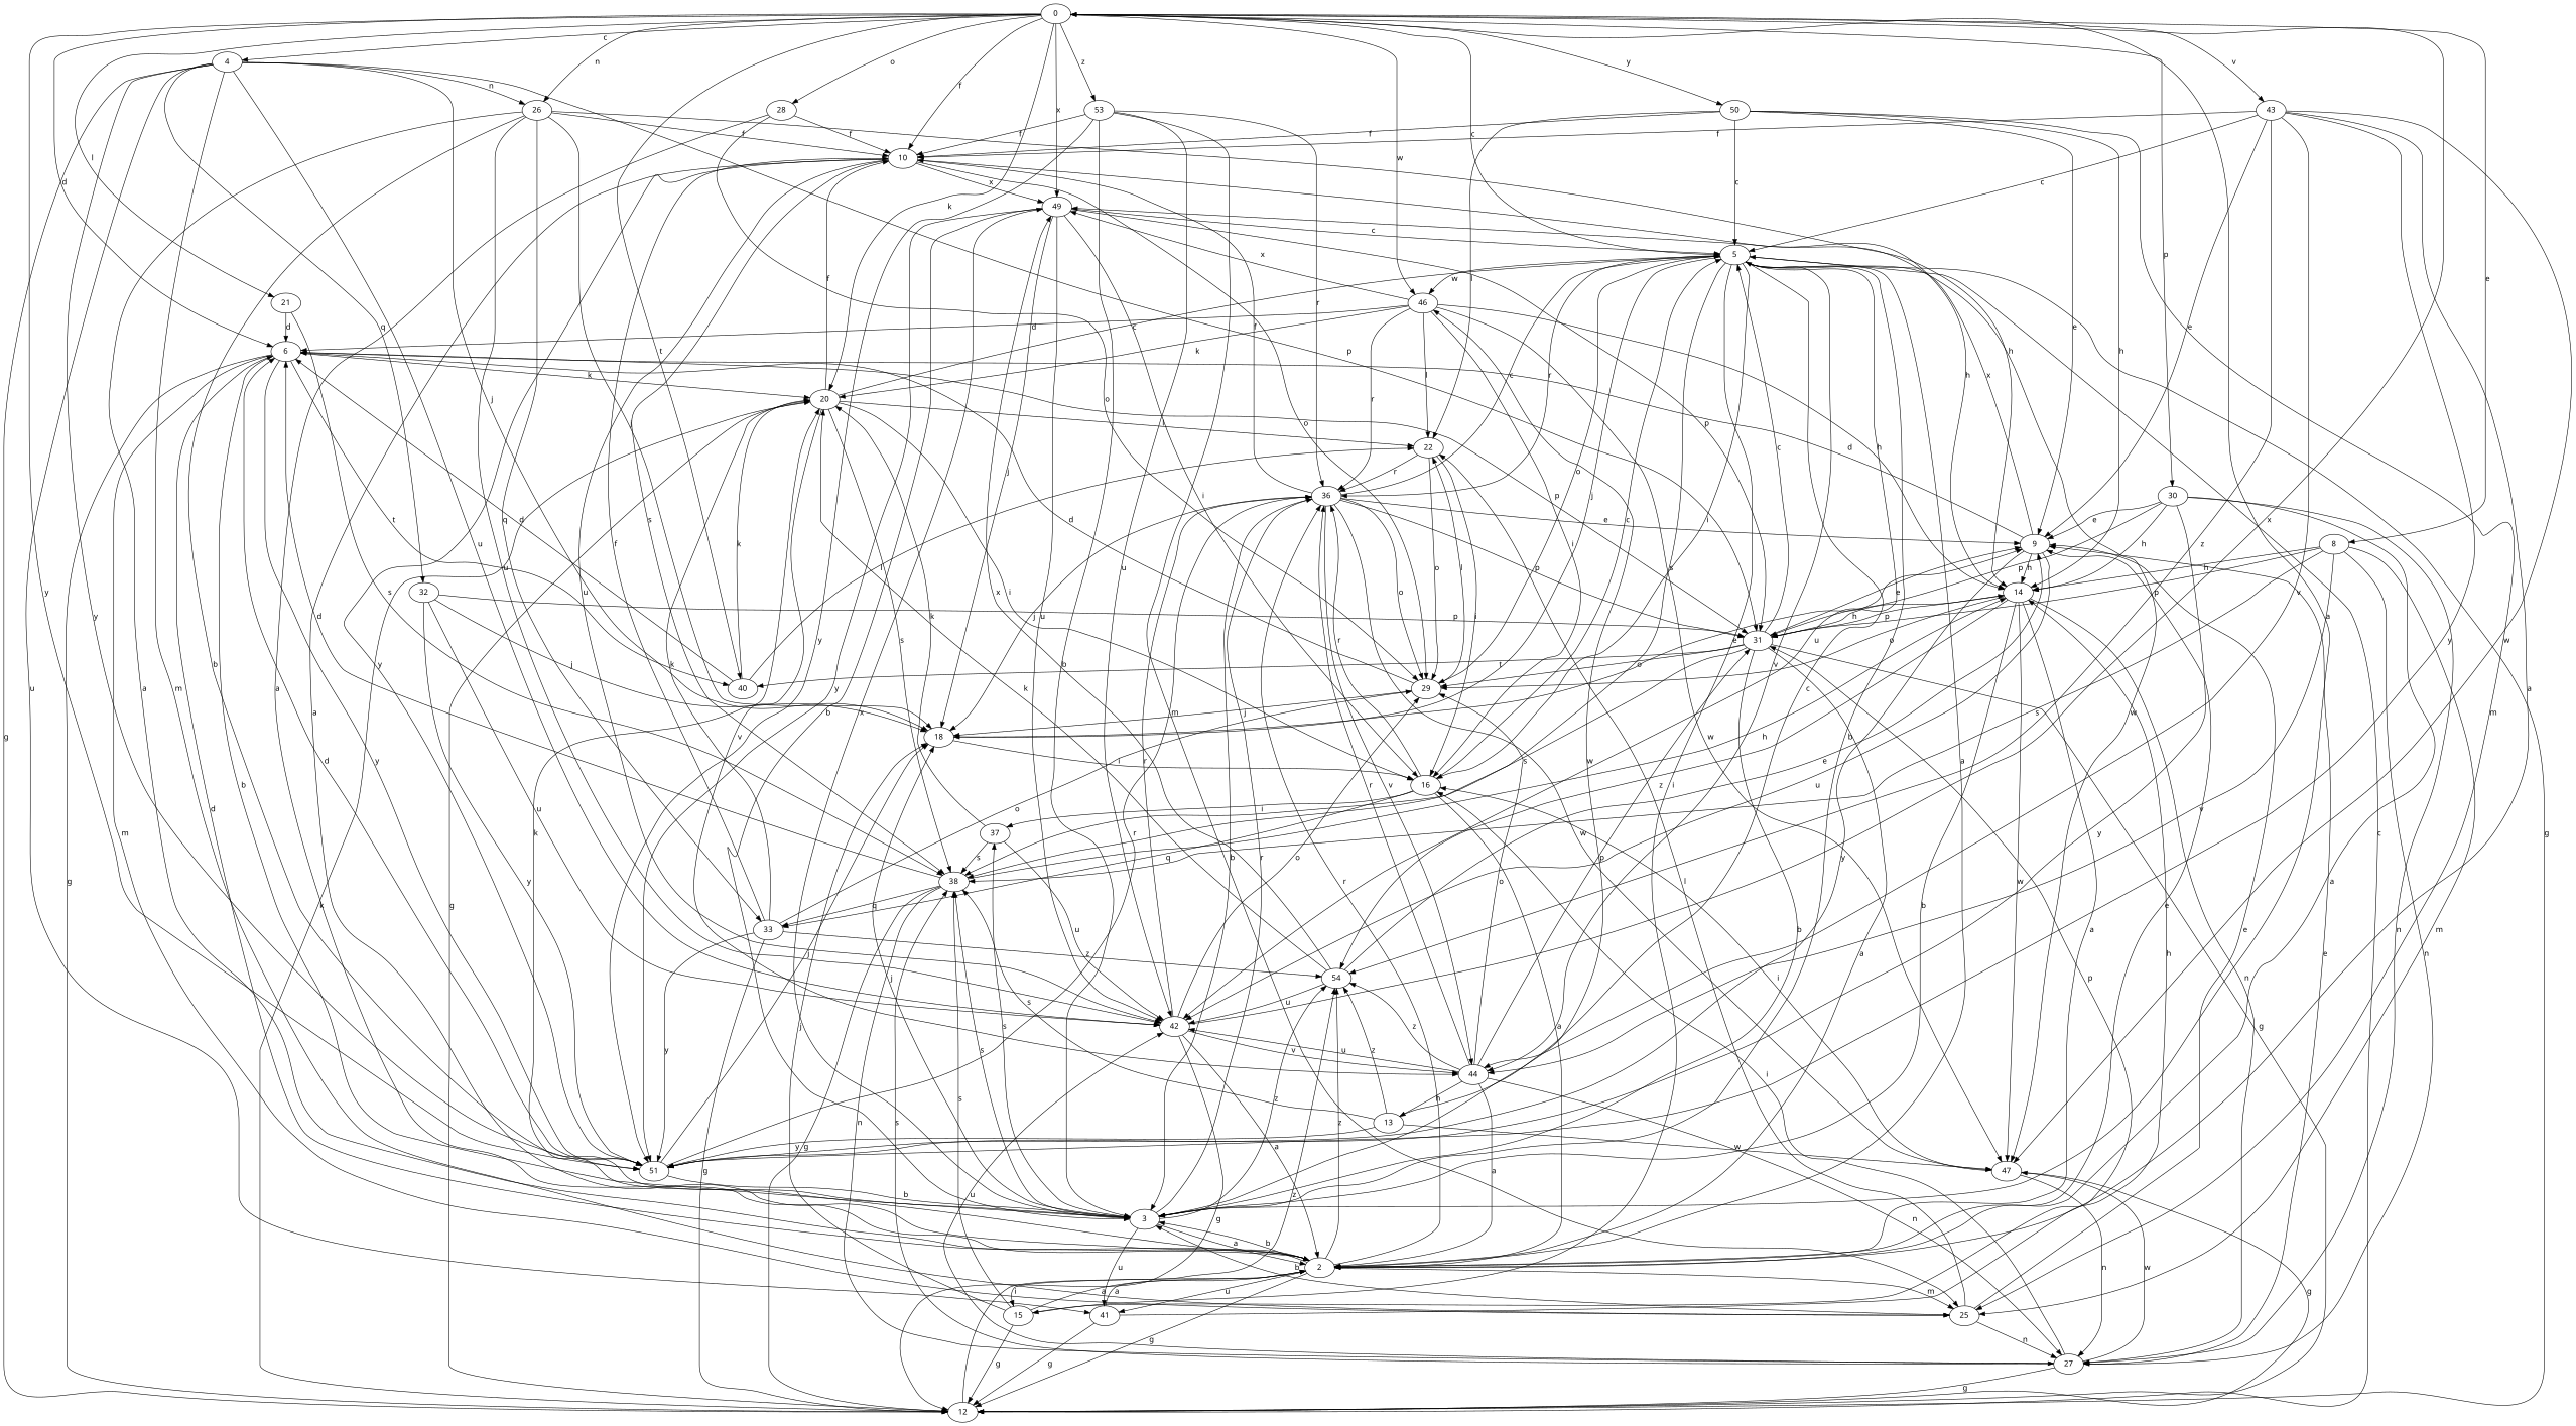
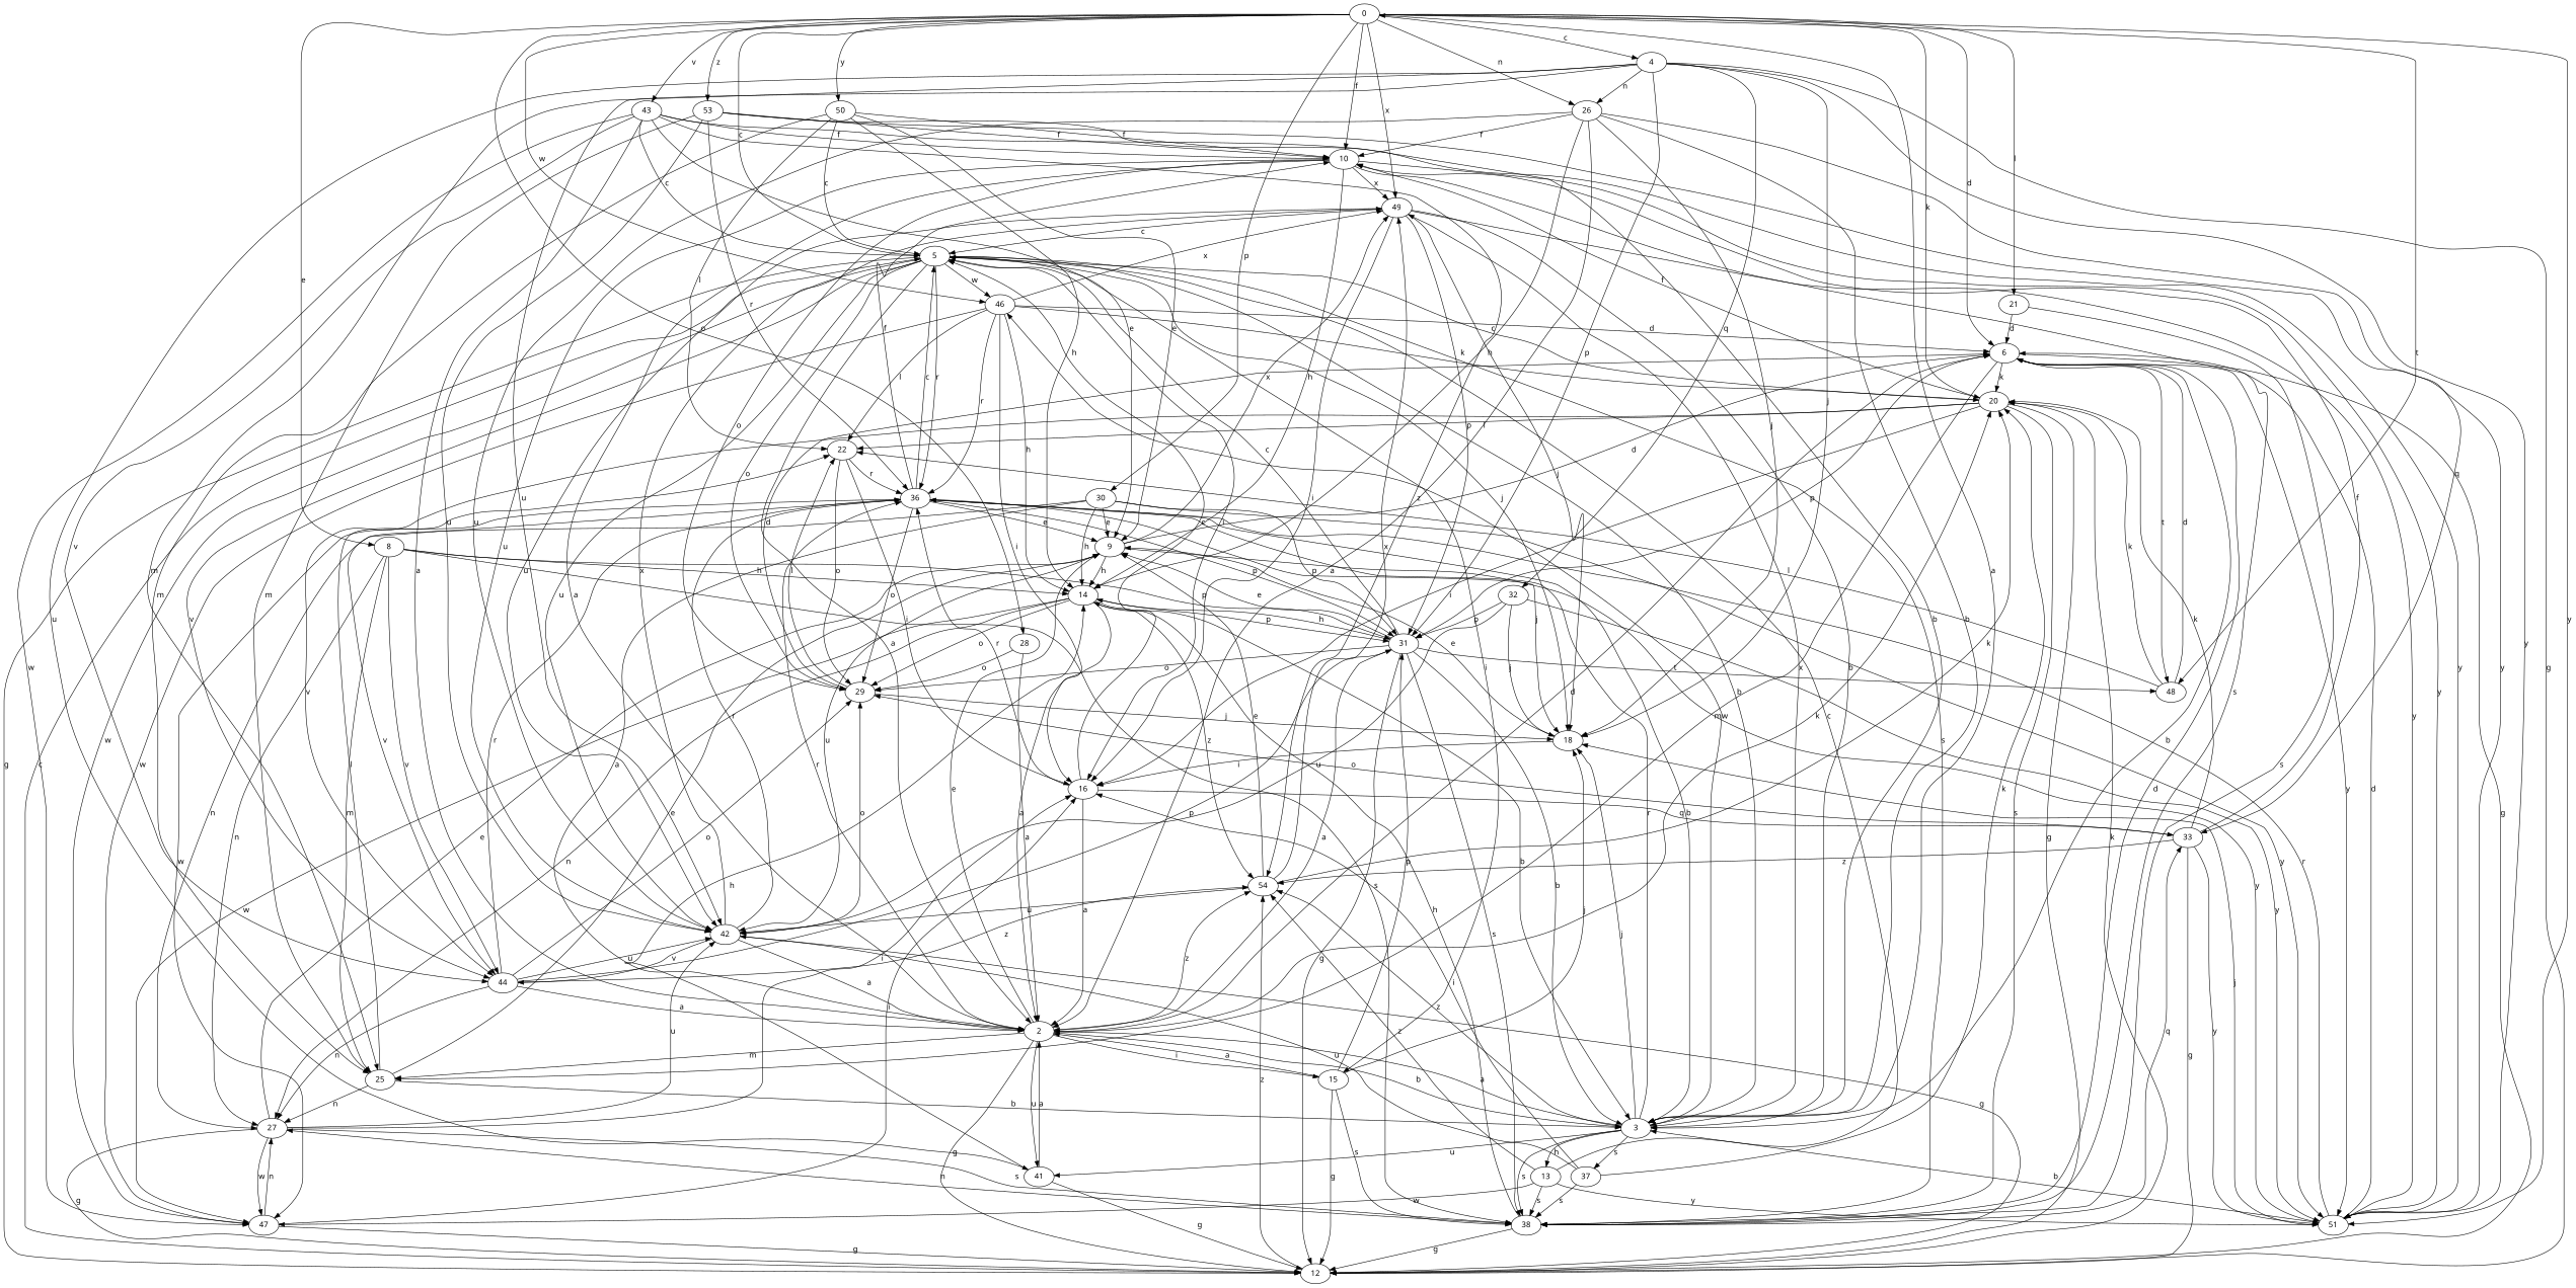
  strict digraph {
    fontname="Noto Sans"
    node [fontname="Noto Sans"]
    edge [fontname="Noto Sans"]
    0
    4
    5
    6
    8
    10
    20
    21
    26
    28
    30
-   40
+   40 [label=48]
    43
    46
    49
    50
    51
    53
    12
    25
    41
    18
    31
    32
    42
    2
    3
    15
    36
    38
    16
    29
    44
    47
    14
    27
    22
    33
    9
    54
    13
    37
    0 -> 4 [label=c]
    0 -> 5 [label=c]
    0 -> 6 [label=d]
    0 -> 8 [label=e]
    0 -> 10 [label=f]
    0 -> 20 [label=k]
    0 -> 21 [label=l]
    0 -> 26 [label=n]
    0 -> 28 [label=o]
    0 -> 30 [label=p]
    0 -> 40 [label=t]
    0 -> 43 [label=v]
    0 -> 46 [label=w]
    0 -> 49 [label=x]
    0 -> 50 [label=y]
    0 -> 51 [label=y]
    0 -> 53 [label=z]
    4 -> 26 [label=n]
    4 -> 51 [label=y]
    4 -> 12 [label=g]
    4 -> 25 [label=m]
    4 -> 41 [label=u]
    4 -> 18 [label=j]
    4 -> 31 [label=p]
    4 -> 32 [label=q]
    4 -> 42 [label=u]
    5 -> 46 [label=w]
    5 -> 12 [label=g]
    5 -> 18 [label=j]
    5 -> 42 [label=u]
    5 -> 2 [label=a]
    5 -> 3 [label=b]
    5 -> 15 [label=i]
    5 -> 36 [label=r]
    5 -> 38 [label=s]
    5 -> 16 [label=i]
    5 -> 29 [label=o]
    5 -> 44 [label=v]
    5 -> 47 [label=w]
    6 -> 20 [label=k]
    6 -> 40 [label=t]
    6 -> 51 [label=y]
    6 -> 12 [label=g]
    6 -> 25 [label=m]
    6 -> 31 [label=p]
    6 -> 3 [label=b]
    8 -> 25 [label=m]
    8 -> 31 [label=p]
    8 -> 38 [label=s]
    8 -> 44 [label=v]
    8 -> 14 [label=h]
    8 -> 27 [label=n]
    10 -> 49 [label=x]
    10 -> 51 [label=y]
    10 -> 42 [label=u]
    10 -> 2 [label=a]
    10 -> 38 [label=s]
    10 -> 29 [label=o]
    10 -> 14 [label=h]
    20 -> 5 [label=c]
    20 -> 10 [label=f]
    20 -> 12 [label=g]
    20 -> 38 [label=s]
    20 -> 16 [label=i]
    20 -> 44 [label=v]
    20 -> 22 [label=l]
    21 -> 6 [label=d]
    21 -> 38 [label=s]
    26 -> 10 [label=f]
    26 -> 18 [label=j]
    26 -> 42 [label=u]
    26 -> 2 [label=a]
    26 -> 3 [label=b]
    26 -> 14 [label=h]
    26 -> 33 [label=q]
-   28 -> 10 [label=f]
    28 -> 2 [label=a]
    28 -> 29 [label=o]
    30 -> 51 [label=y]
    30 -> 31 [label=p]
    30 -> 2 [label=a]
    30 -> 14 [label=h]
    30 -> 27 [label=n]
    30 -> 9 [label=e]
    40 -> 6 [label=d]
    40 -> 20 [label=k]
    40 -> 22 [label=l]
    43 -> 5 [label=c]
    43 -> 10 [label=f]
    43 -> 51 [label=y]
    43 -> 2 [label=a]
    43 -> 44 [label=v]
    43 -> 47 [label=w]
    43 -> 9 [label=e]
    43 -> 54 [label=z]
    46 -> 6 [label=d]
    46 -> 20 [label=k]
    46 -> 49 [label=x]
    46 -> 36 [label=r]
    46 -> 16 [label=i]
    46 -> 47 [label=w]
    46 -> 14 [label=h]
    46 -> 22 [label=l]
    49 -> 5 [label=c]
    49 -> 51 [label=y]
    49 -> 18 [label=j]
    49 -> 31 [label=p]
    49 -> 42 [label=u]
    49 -> 3 [label=b]
    49 -> 16 [label=i]
    50 -> 5 [label=c]
    50 -> 10 [label=f]
    50 -> 25 [label=m]
    50 -> 14 [label=h]
    50 -> 22 [label=l]
    50 -> 9 [label=e]
    51 -> 6 [label=d]
    51 -> 18 [label=j]
    51 -> 3 [label=b]
    51 -> 36 [label=r]
    53 -> 10 [label=f]
    53 -> 51 [label=y]
    53 -> 25 [label=m]
    53 -> 42 [label=u]
    53 -> 3 [label=b]
    53 -> 36 [label=r]
    12 -> 5 [label=c]
    12 -> 20 [label=k]
    12 -> 54 [label=z]
    25 -> 3 [label=b]
    25 -> 27 [label=n]
    25 -> 22 [label=l]
    25 -> 9 [label=e]
    41 -> 12 [label=g]
    41 -> 2 [label=a]
    41 -> 14 [label=h]
    18 -> 16 [label=i]
    18 -> 9 [label=e]
    31 -> 5 [label=c]
    31 -> 40 [label=t]
    31 -> 12 [label=g]
    31 -> 2 [label=a]
    31 -> 3 [label=b]
    31 -> 38 [label=s]
    31 -> 29 [label=o]
    31 -> 14 [label=h]
    31 -> 9 [label=e]
    32 -> 51 [label=y]
    32 -> 18 [label=j]
    32 -> 31 [label=p]
    32 -> 42 [label=u]
-   42 -> 0 [label=x]
+   42 -> 49 [label=x]
    42 -> 12 [label=g]
    42 -> 2 [label=a]
    42 -> 36 [label=r]
    42 -> 29 [label=o]
    42 -> 44 [label=v]
    2 -> 6 [label=d]
    2 -> 20 [label=k]
    2 -> 12 [label=g]
    2 -> 25 [label=m]
    2 -> 41 [label=u]
    2 -> 3 [label=b]
    2 -> 15 [label=i]
    2 -> 36 [label=r]
    2 -> 9 [label=e]
    2 -> 54 [label=z]
    3 -> 0 [label=a]
    3 -> 46 [label=w]
    3 -> 49 [label=x]
    3 -> 41 [label=u]
    3 -> 18 [label=j]
    3 -> 2 [label=a]
    3 -> 36 [label=r]
    3 -> 38 [label=s]
    3 -> 54 [label=z]
-   44 -> 13 [label=h]
+   3 -> 13 [label=h]
    3 -> 37 [label=s]
    15 -> 12 [label=g]
    15 -> 18 [label=j]
    15 -> 31 [label=p]
    15 -> 2 [label=a]
    15 -> 38 [label=s]
    36 -> 5 [label=c]
    36 -> 10 [label=f]
    36 -> 18 [label=j]
    36 -> 31 [label=p]
    36 -> 3 [label=b]
    36 -> 29 [label=o]
    36 -> 44 [label=v]
    36 -> 47 [label=w]
    36 -> 9 [label=e]
    38 -> 6 [label=d]
    38 -> 12 [label=g]
    38 -> 14 [label=h]
    38 -> 27 [label=n]
    38 -> 33 [label=q]
    16 -> 5 [label=c]
    16 -> 2 [label=a]
    16 -> 36 [label=r]
    16 -> 33 [label=q]
    29 -> 6 [label=d]
    29 -> 18 [label=j]
    29 -> 22 [label=l]
    44 -> 31 [label=p]
    44 -> 42 [label=u]
    44 -> 2 [label=a]
    44 -> 36 [label=r]
    44 -> 29 [label=o]
    44 -> 27 [label=n]
    44 -> 54 [label=z]
    47 -> 12 [label=g]
    47 -> 16 [label=i]
    47 -> 27 [label=n]
    14 -> 31 [label=p]
    14 -> 2 [label=a]
    14 -> 3 [label=b]
    14 -> 29 [label=o]
    14 -> 47 [label=w]
    14 -> 27 [label=n]
    14 -> 54 [label=z]
    27 -> 12 [label=g]
    27 -> 42 [label=u]
    27 -> 38 [label=s]
    27 -> 16 [label=i]
    27 -> 47 [label=w]
    27 -> 9 [label=e]
    22 -> 36 [label=r]
    22 -> 16 [label=i]
    22 -> 29 [label=o]
    33 -> 10 [label=f]
    33 -> 20 [label=k]
    33 -> 51 [label=y]
    33 -> 12 [label=g]
    33 -> 29 [label=o]
    33 -> 54 [label=z]
    9 -> 6 [label=d]
    9 -> 49 [label=x]
    9 -> 51 [label=y]
    9 -> 42 [label=u]
    9 -> 14 [label=h]
    54 -> 20 [label=k]
    54 -> 49 [label=x]
    54 -> 42 [label=u]
    54 -> 9 [label=e]
    13 -> 5 [label=c]
    13 -> 51 [label=y]
    13 -> 38 [label=s]
    13 -> 47 [label=w]
    13 -> 54 [label=z]
    37 -> 20 [label=k]
    37 -> 42 [label=u]
    37 -> 38 [label=s]
-   16 -> 37 [label=i]
+   37 -> 16 [label=i]
  }
